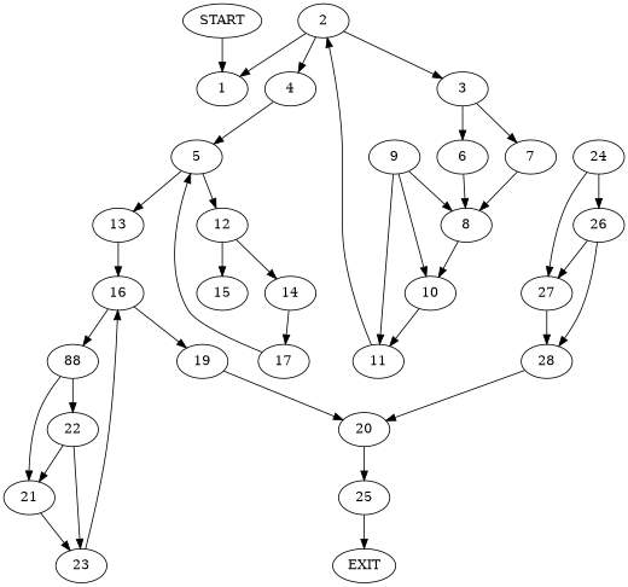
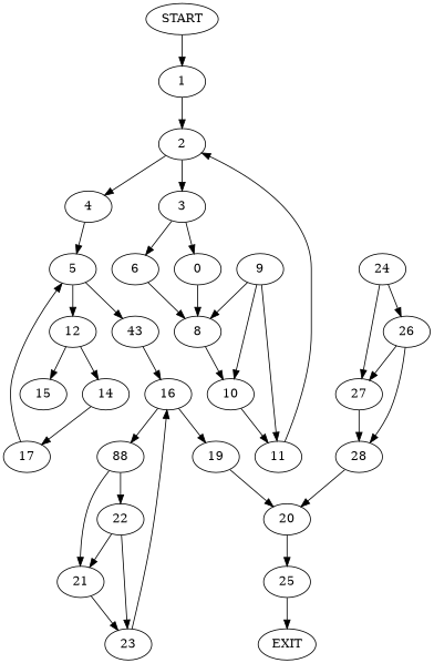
  digraph {
    n1 [label=START]
    1
    2
    n4 [label=EXIT]
    3
    4
    6
-   7
+   7 [label=0]
    5
    8
    12
-   13
+   13 [label=43]
    14
    15
    16
    10
    9
    11
    17
    n20 [label=88]
    19
    21
    22
    20
    23
    25
    24
    26
    27
    28
    n1 -> 1
-   2 -> 1
+   1 -> 2
    2 -> 3
    2 -> 4
    3 -> 6
    3 -> 7
    4 -> 5
    6 -> 8
    7 -> 8
    5 -> 12
    5 -> 13
    8 -> 10
    12 -> 14
    12 -> 15
    13 -> 16
    14 -> 17
    16 -> n20
    16 -> 19
    10 -> 11
    9 -> 8
    9 -> 10
    9 -> 11
    11 -> 2
    17 -> 5
    n20 -> 21
    n20 -> 22
    19 -> 20
    21 -> 23
    22 -> 21
    22 -> 23
    20 -> 25
    23 -> 16
    25 -> n4
    24 -> 26
    24 -> 27
    26 -> 27
    26 -> 28
    27 -> 28
    28 -> 20
  }
